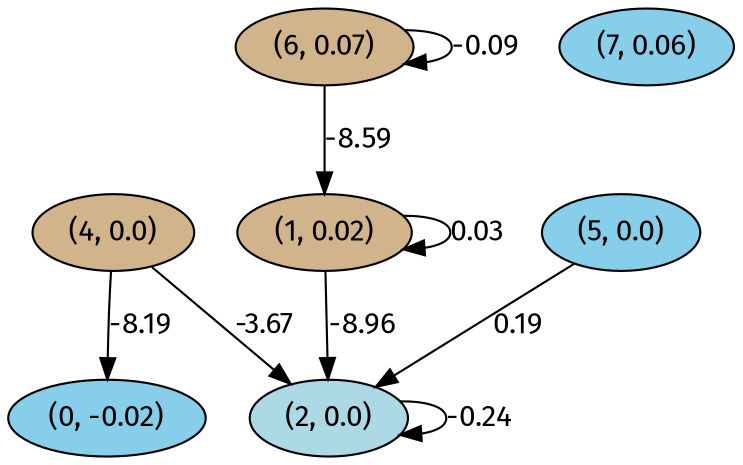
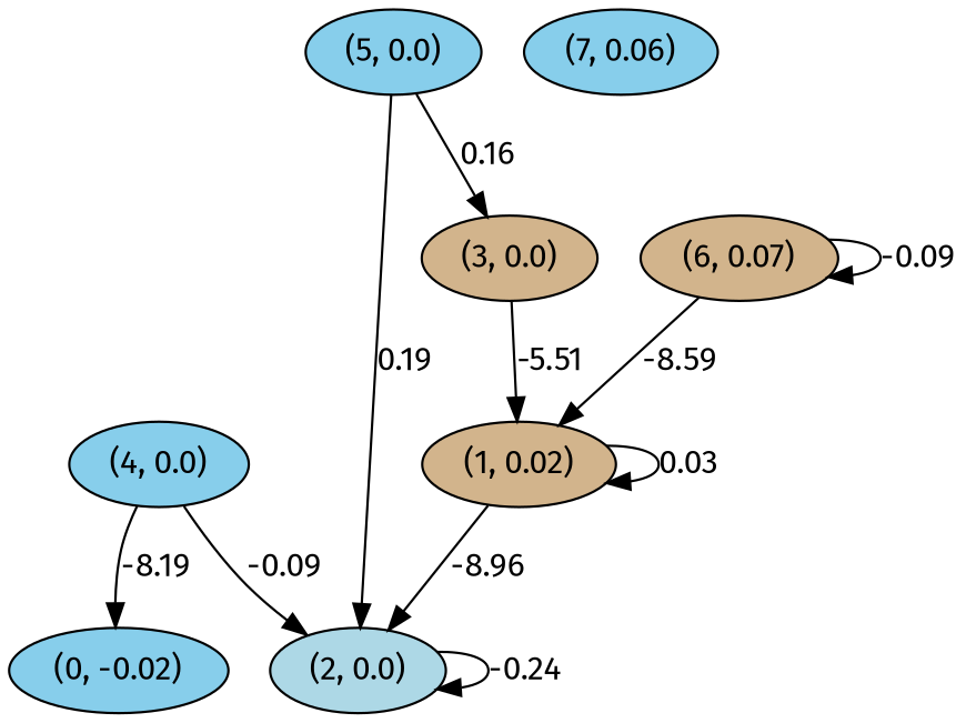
  digraph {
    fontname="Fira Sans"
    node [fillcolor=tan fontname="Fira Sans" style=filled]
    edge [fontname="Fira Sans"]
    n1 [fillcolor=skyblue label="(0, -0.02)"]
    n2 [label="(1, 0.02)"]
    n3 [fillcolor=lightblue label="(2, 0.0)"]
-   n5 [label="(4, 0.0)"]
+   n4 [label="(3, 0.0)"]
+   n5 [fillcolor=skyblue label="(4, 0.0)"]
    n6 [fillcolor=skyblue label="(5, 0.0)"]
    n7 [label="(6, 0.07)"]
    n8 [fillcolor=skyblue label="(7, 0.06)"]
    n2 -> n2 [label=0.03]
    n2 -> n3 [label=-8.96]
    n3 -> n3 [label=-0.24]
+   n4 -> n2 [label=-5.51]
    n5 -> n1 [label=-8.19]
-   n5 -> n3 [label=-3.67]
+   n5 -> n3 [label=-0.09]
    n6 -> n3 [label=0.19]
+   n6 -> n4 [label=0.16]
    n7 -> n2 [label=-8.59]
    n7 -> n7 [label=-0.09]
  }
